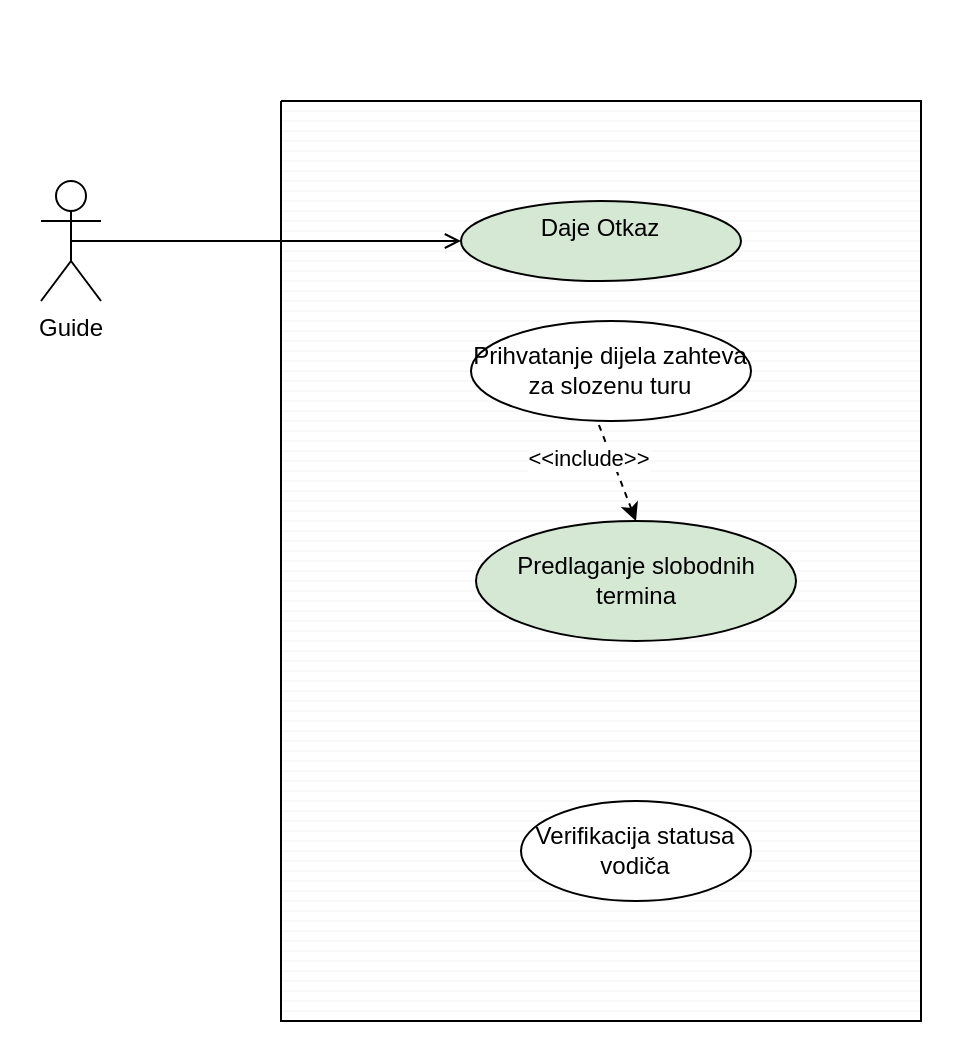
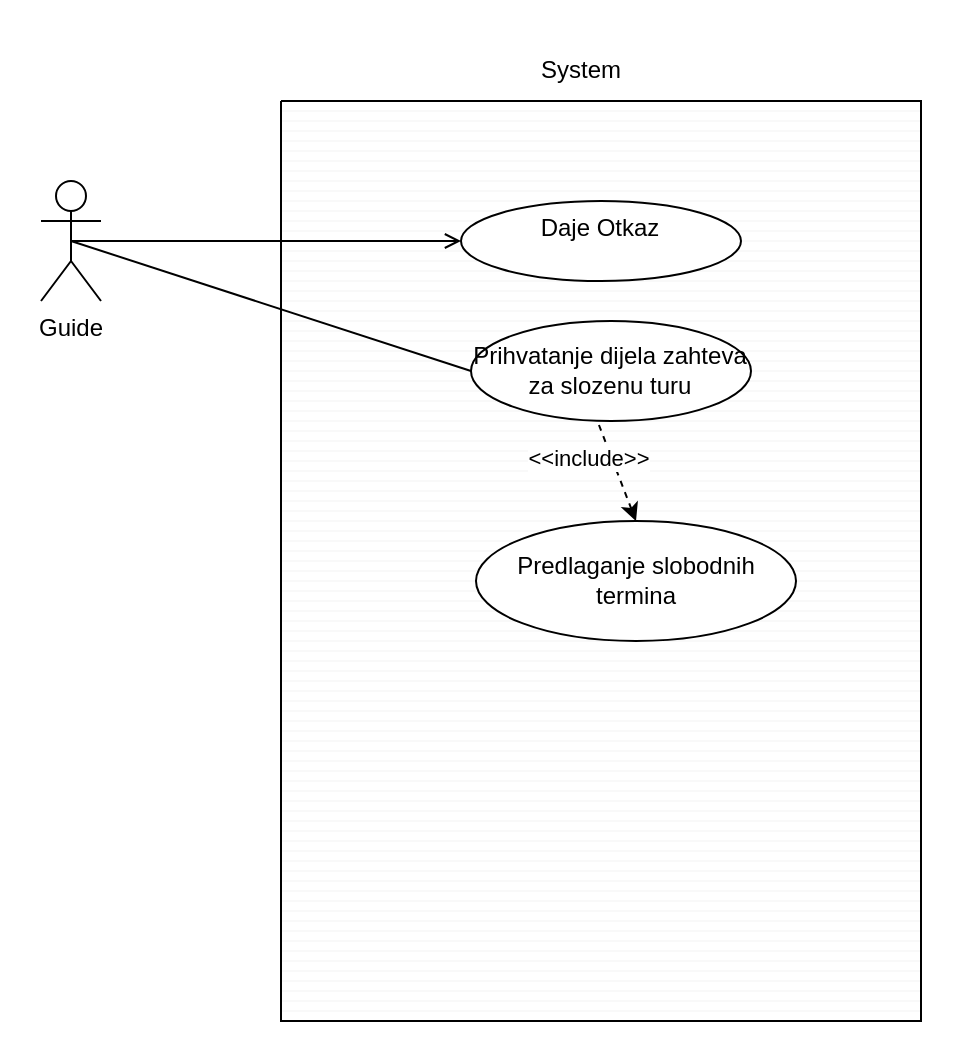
  <mxCell id="0" />
  <mxCell id="1" parent="0" />
  <mxCell id="2" value="" style="verticalLabelPosition=bottom;verticalAlign=top;html=1;shape=mxgraph.basic.patternFillRect;fillStyle=hor;step=5;fillStrokeWidth=0.2;fillStrokeColor=#dddddd;" parent="1" vertex="1"><mxGeometry x="140" y="50" width="320" height="460" as="geometry" /></mxCell>
  <mxCell id="3" value="Guide&lt;div&gt;&lt;br&gt;&lt;/div&gt;" style="shape=umlActor;verticalLabelPosition=bottom;verticalAlign=top;html=1;outlineConnect=0;labelPosition=center;align=center;" parent="1" vertex="1"><mxGeometry x="20" y="90" width="30" height="60" as="geometry" /></mxCell>
- <mxCell id="4" value="Daje Otkaz" style="ellipse;whiteSpace=wrap;html=1;verticalAlign=top;fillColor=#d5e8d4;" parent="1" vertex="1"><mxGeometry x="230" y="100" width="140" height="40" as="geometry" /></mxCell>
- <mxCell id="5" value="Verifikacija statusa vodiča" style="ellipse;whiteSpace=wrap;html=1;" parent="1" vertex="1"><mxGeometry x="260" y="400" width="115" height="50" as="geometry" /></mxCell>
+ <mxCell id="4" value="Daje Otkaz" style="ellipse;whiteSpace=wrap;html=1;verticalAlign=top;" parent="1" vertex="1"><mxGeometry x="230" y="100" width="140" height="40" as="geometry" /></mxCell>
+ <mxCell id="6" value="System" style="text;html=1;align=center;verticalAlign=middle;resizable=0;points=[];autosize=1;strokeColor=none;fillColor=none;" parent="1" vertex="1"><mxGeometry x="260" y="20" width="60" height="30" as="geometry" /></mxCell>
  <mxCell id="7" value="Prihvatanje dijela zahteva za slozenu turu" style="ellipse;whiteSpace=wrap;html=1;" parent="1" vertex="1"><mxGeometry x="235" y="160" width="140" height="50" as="geometry" /></mxCell>
- <mxCell id="8" value="Predlaganje slobodnih termina" style="ellipse;whiteSpace=wrap;html=1;fillColor=#d5e8d4;" parent="1" vertex="1"><mxGeometry x="237.5" y="260" width="160" height="60" as="geometry" /></mxCell>
+ <mxCell id="8" value="Predlaganje slobodnih termina" style="ellipse;whiteSpace=wrap;html=1;" parent="1" vertex="1"><mxGeometry x="237.5" y="260" width="160" height="60" as="geometry" /></mxCell>
  <mxCell id="9" value="" style="endArrow=open;html=1;rounded=0;exitX=0.5;exitY=0.5;exitDx=0;exitDy=0;exitPerimeter=0;entryX=0;entryY=0.5;entryDx=0;entryDy=0;" parent="1" source="3" target="4" edge="1"><mxGeometry width="50" height="50" relative="1" as="geometry"><mxPoint x="150" y="300" as="sourcePoint" /><mxPoint x="70" y="190" as="targetPoint" /></mxGeometry></mxCell>
+ <mxCell id="10" value="" style="endArrow=none;html=1;rounded=0;entryX=0.5;entryY=0.5;entryDx=0;entryDy=0;entryPerimeter=0;exitX=0;exitY=0.5;exitDx=0;exitDy=0;" parent="1" source="7" target="3" edge="1"><mxGeometry width="50" height="50" relative="1" as="geometry"><mxPoint x="-20" y="280" as="sourcePoint" /><mxPoint x="30" y="230" as="targetPoint" /></mxGeometry></mxCell>
  <mxCell id="11" value="" style="endArrow=classic;html=1;rounded=0;dashed=1;exitX=0.457;exitY=1.04;exitDx=0;exitDy=0;exitPerimeter=0;entryX=0.5;entryY=0;entryDx=0;entryDy=0;" parent="1" source="7" target="8" edge="1"><mxGeometry width="50" height="50" relative="1" as="geometry"><mxPoint x="100" y="320" as="sourcePoint" /><mxPoint x="80" y="310" as="targetPoint" /></mxGeometry></mxCell>
  <mxCell id="12" value="&amp;lt;&amp;lt;include&amp;gt;&amp;gt;" style="edgeLabel;html=1;align=center;verticalAlign=middle;resizable=0;points=[];" parent="11" vertex="1" connectable="0"><mxGeometry x="-0.144" y="1" relative="1" as="geometry"><mxPoint x="-14" y="-4" as="offset" /></mxGeometry></mxCell>
